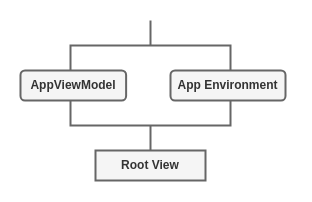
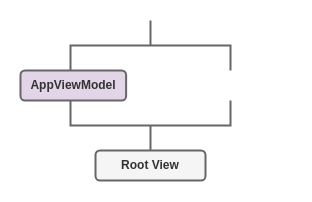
  <mxCell id="0" />
  <mxCell id="1" parent="0" />
  <mxCell id="2" value="" style="strokeWidth=2;html=1;shape=mxgraph.flowchart.annotation_2;align=left;labelPosition=right;pointerEvents=1;direction=south;shadow=0;fillColor=#f5f5f5;fontColor=#333333;strokeColor=#666666;" vertex="1" parent="1"><mxGeometry x="70" y="20" width="160" height="50" as="geometry" /></mxCell>
  <mxCell id="3" value="" style="group;shadow=0;" vertex="1" connectable="0" parent="1"><mxGeometry x="20" y="70" width="270" height="30" as="geometry" /></mxCell>
- <mxCell id="4" value="App Environment" style="rounded=1;whiteSpace=wrap;html=1;fontStyle=1;strokeWidth=2;fillColor=#f5f5f5;fontColor=#333333;strokeColor=#666666;shadow=0;flipH=1;" vertex="1" parent="3"><mxGeometry x="150" width="115" height="30" as="geometry" /></mxCell>
- <mxCell id="5" value="AppViewModel" style="rounded=1;whiteSpace=wrap;html=1;fontStyle=1;strokeWidth=2;fillColor=#f5f5f5;fontColor=#333333;strokeColor=#666666;shadow=0;glass=0;flipH=1;" vertex="1" parent="3"><mxGeometry width="105.63" height="30" as="geometry" /></mxCell>
+ <mxCell id="5" value="AppViewModel" style="rounded=1;whiteSpace=wrap;html=1;fontStyle=1;strokeWidth=2;fillColor=#e1d5e7;fontColor=#333333;strokeColor=#666666;shadow=0;glass=0;flipH=1;" vertex="1" parent="3"><mxGeometry width="105.63" height="30" as="geometry" /></mxCell>
  <mxCell id="6" value="" style="strokeWidth=2;html=1;shape=mxgraph.flowchart.annotation_2;align=left;labelPosition=right;pointerEvents=1;direction=north;fillColor=#f5f5f5;fontColor=#333333;strokeColor=#666666;" vertex="1" parent="1"><mxGeometry x="70" y="100" width="160" height="50" as="geometry" /></mxCell>
- <mxCell id="7" value="Root View" style="whiteSpace=wrap;html=1;strokeWidth=2;fillColor=#f5f5f5;fontColor=#333333;strokeColor=#666666;fontStyle=1;rounded=0;" vertex="1" parent="1"><mxGeometry x="95" y="150" width="110" height="30" as="geometry" /></mxCell>
+ <mxCell id="7" value="Root View" style="rounded=1;whiteSpace=wrap;html=1;strokeWidth=2;fillColor=#f5f5f5;fontColor=#333333;strokeColor=#666666;fontStyle=1" vertex="1" parent="1"><mxGeometry x="95" y="150" width="110" height="30" as="geometry" /></mxCell>
